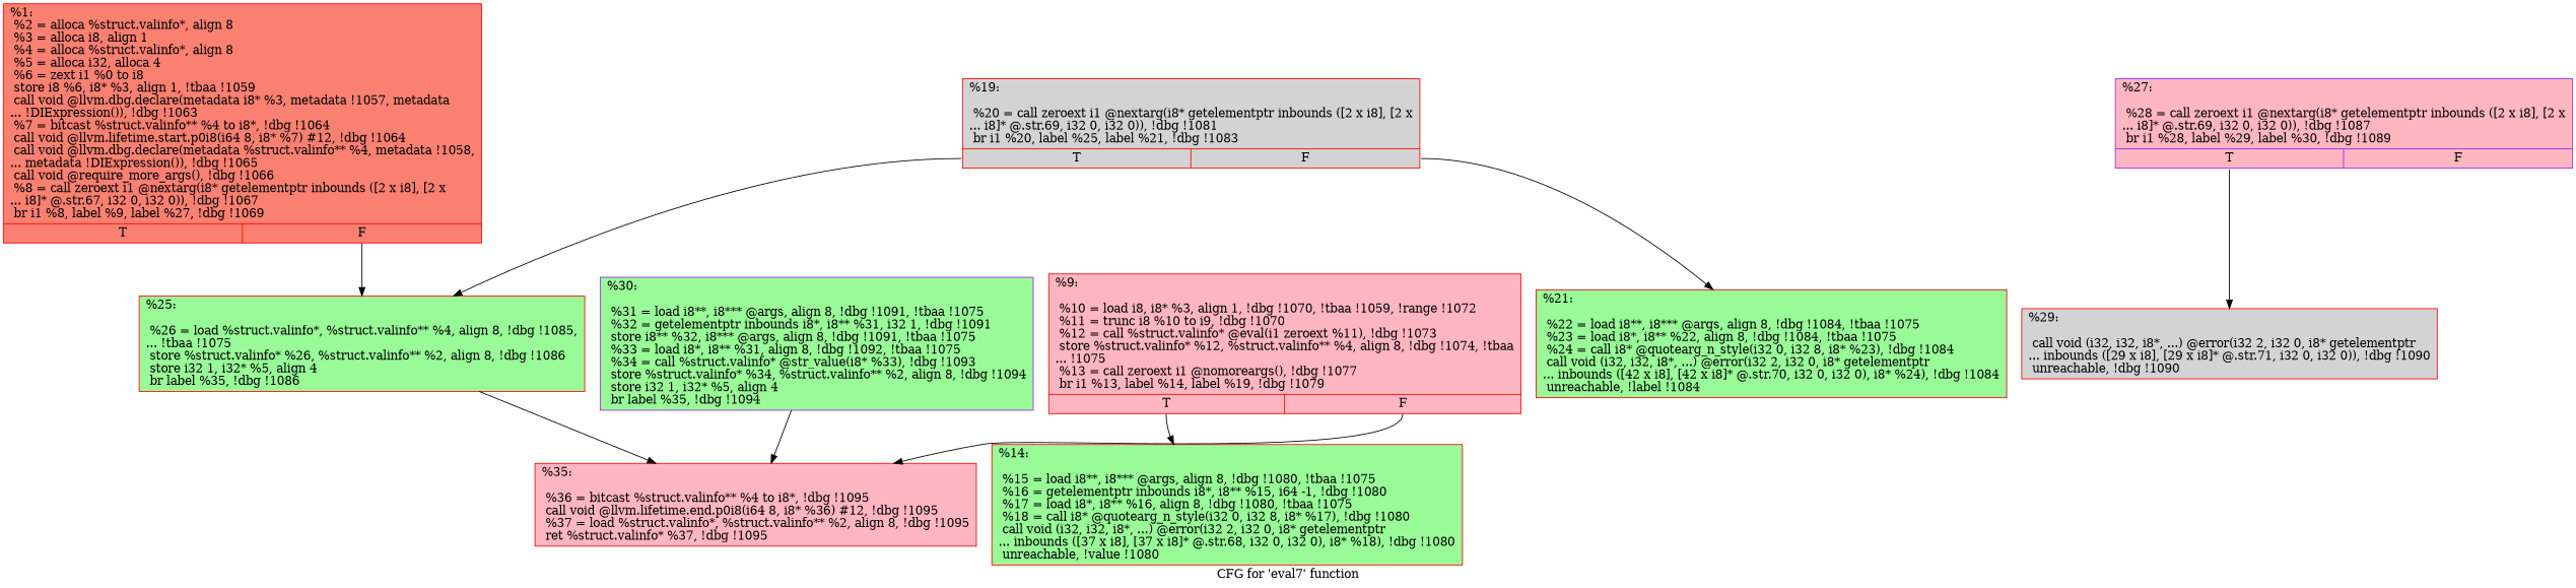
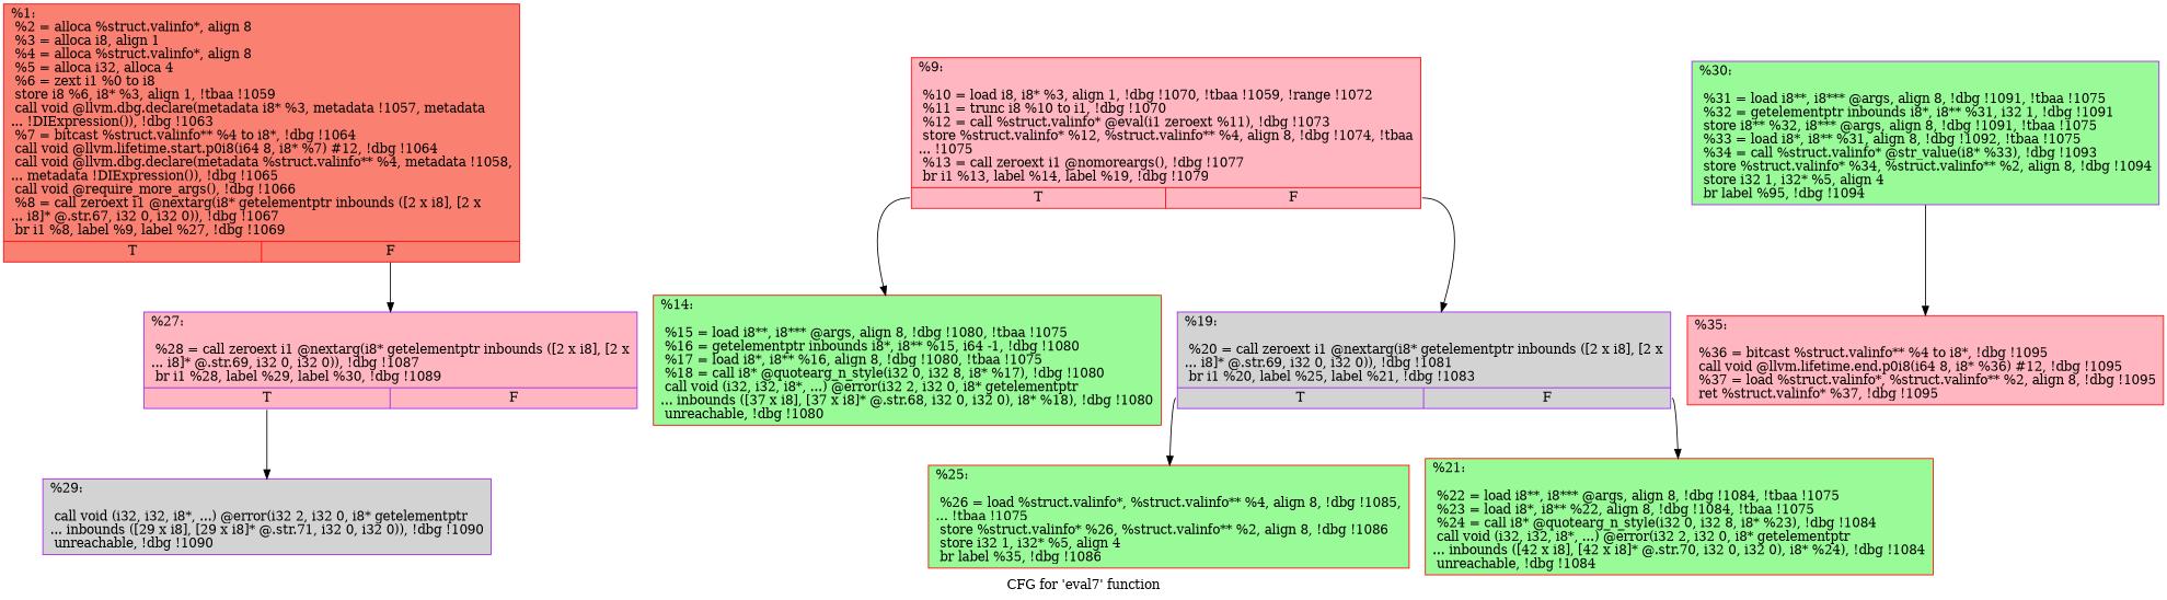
  digraph {
    label="CFG for 'eval7' function"
    node [color=red fillcolor=palegreen shape=record style=filled]
    edge [tailport=s0]
    n1 [fillcolor=salmon label="{%1:\l  %2 = alloca %struct.valinfo*, align 8\l  %3 = alloca i8, align 1\l  %4 = alloca %struct.valinfo*, align 8\l  %5 = alloca i32, alloca 4\l  %6 = zext i1 %0 to i8\l  store i8 %6, i8* %3, align 1, !tbaa !1059\l  call void @llvm.dbg.declare(metadata i8* %3, metadata !1057, metadata\l... !DIExpression()), !dbg !1063\l  %7 = bitcast %struct.valinfo** %4 to i8*, !dbg !1064\l  call void @llvm.lifetime.start.p0i8(i64 8, i8* %7) #12, !dbg !1064\l  call void @llvm.dbg.declare(metadata %struct.valinfo** %4, metadata !1058,\l... metadata !DIExpression()), !dbg !1065\l  call void @require_more_args(), !dbg !1066\l  %8 = call zeroext i1 @nextarg(i8* getelementptr inbounds ([2 x i8], [2 x\l... i8]* @.str.67, i32 0, i32 0)), !dbg !1067\l  br i1 %8, label %9, label %27, !dbg !1069\l|{<s0>T|<s1>F}}"]
    n2 [color=purple fillcolor=lightpink label="{%27:\l\l  %28 = call zeroext i1 @nextarg(i8* getelementptr inbounds ([2 x i8], [2 x\l... i8]* @.str.69, i32 0, i32 0)), !dbg !1087\l  br i1 %28, label %29, label %30, !dbg !1089\l|{<s0>T|<s1>F}}"]
-   n3 [fillcolor=lightpink label="{%9:\l\l  %10 = load i8, i8* %3, align 1, !dbg !1070, !tbaa !1059, !range !1072\l  %11 = trunc i8 %10 to i9, !dbg !1070\l  %12 = call %struct.valinfo* @eval(i1 zeroext %11), !dbg !1073\l  store %struct.valinfo* %12, %struct.valinfo** %4, align 8, !dbg !1074, !tbaa\l... !1075\l  %13 = call zeroext i1 @nomoreargs(), !dbg !1077\l  br i1 %13, label %14, label %19, !dbg !1079\l|{<s0>T|<s1>F}}"]
-   n4 [label="{%14:\l\l  %15 = load i8**, i8*** @args, align 8, !dbg !1080, !tbaa !1075\l  %16 = getelementptr inbounds i8*, i8** %15, i64 -1, !dbg !1080\l  %17 = load i8*, i8** %16, align 8, !dbg !1080, !tbaa !1075\l  %18 = call i8* @quotearg_n_style(i32 0, i32 8, i8* %17), !dbg !1080\l  call void (i32, i32, i8*, ...) @error(i32 2, i32 0, i8* getelementptr\l... inbounds ([37 x i8], [37 x i8]* @.str.68, i32 0, i32 0), i8* %18), !dbg !1080\l  unreachable, !value !1080\l}"]
-   n5 [fillcolor=lightgrey label="{%19:\l\l  %20 = call zeroext i1 @nextarg(i8* getelementptr inbounds ([2 x i8], [2 x\l... i8]* @.str.69, i32 0, i32 0)), !dbg !1081\l  br i1 %20, label %25, label %21, !dbg !1083\l|{<s0>T|<s1>F}}"]
-   n6 [fillcolor=lightgrey label="{%29:\l\l  call void (i32, i32, i8*, ...) @error(i32 2, i32 0, i8* getelementptr\l... inbounds ([29 x i8], [29 x i8]* @.str.71, i32 0, i32 0)), !dbg !1090\l  unreachable, !dbg !1090\l}"]
+   n3 [fillcolor=lightpink label="{%9:\l\l  %10 = load i8, i8* %3, align 1, !dbg !1070, !tbaa !1059, !range !1072\l  %11 = trunc i8 %10 to i1, !dbg !1070\l  %12 = call %struct.valinfo* @eval(i1 zeroext %11), !dbg !1073\l  store %struct.valinfo* %12, %struct.valinfo** %4, align 8, !dbg !1074, !tbaa\l... !1075\l  %13 = call zeroext i1 @nomoreargs(), !dbg !1077\l  br i1 %13, label %14, label %19, !dbg !1079\l|{<s0>T|<s1>F}}"]
+   n4 [label="{%14:\l\l  %15 = load i8**, i8*** @args, align 8, !dbg !1080, !tbaa !1075\l  %16 = getelementptr inbounds i8*, i8** %15, i64 -1, !dbg !1080\l  %17 = load i8*, i8** %16, align 8, !dbg !1080, !tbaa !1075\l  %18 = call i8* @quotearg_n_style(i32 0, i32 8, i8* %17), !dbg !1080\l  call void (i32, i32, i8*, ...) @error(i32 2, i32 0, i8* getelementptr\l... inbounds ([37 x i8], [37 x i8]* @.str.68, i32 0, i32 0), i8* %18), !dbg !1080\l  unreachable, !dbg !1080\l}"]
+   n5 [color=purple fillcolor=lightgrey label="{%19:\l\l  %20 = call zeroext i1 @nextarg(i8* getelementptr inbounds ([2 x i8], [2 x\l... i8]* @.str.69, i32 0, i32 0)), !dbg !1081\l  br i1 %20, label %25, label %21, !dbg !1083\l|{<s0>T|<s1>F}}"]
+   n6 [color=purple fillcolor=lightgrey label="{%29:\l\l  call void (i32, i32, i8*, ...) @error(i32 2, i32 0, i8* getelementptr\l... inbounds ([29 x i8], [29 x i8]* @.str.71, i32 0, i32 0)), !dbg !1090\l  unreachable, !dbg !1090\l}"]
    n7 [label="{%25:\l\l  %26 = load %struct.valinfo*, %struct.valinfo** %4, align 8, !dbg !1085,\l... !tbaa !1075\l  store %struct.valinfo* %26, %struct.valinfo** %2, align 8, !dbg !1086\l  store i32 1, i32* %5, align 4\l  br label %35, !dbg !1086\l}"]
-   n8 [label="{%21:\l\l  %22 = load i8**, i8*** @args, align 8, !dbg !1084, !tbaa !1075\l  %23 = load i8*, i8** %22, align 8, !dbg !1084, !tbaa !1075\l  %24 = call i8* @quotearg_n_style(i32 0, i32 8, i8* %23), !dbg !1084\l  call void (i32, i32, i8*, ...) @error(i32 2, i32 0, i8* getelementptr\l... inbounds ([42 x i8], [42 x i8]* @.str.70, i32 0, i32 0), i8* %24), !dbg !1084\l  unreachable, !label !1084\l}"]
-   n9 [color=purple label="{%30:\l\l  %31 = load i8**, i8*** @args, align 8, !dbg !1091, !tbaa !1075\l  %32 = getelementptr inbounds i8*, i8** %31, i32 1, !dbg !1091\l  store i8** %32, i8*** @args, align 8, !dbg !1091, !tbaa !1075\l  %33 = load i8*, i8** %31, align 8, !dbg !1092, !tbaa !1075\l  %34 = call %struct.valinfo* @str_value(i8* %33), !dbg !1093\l  store %struct.valinfo* %34, %struct.valinfo** %2, align 8, !dbg !1094\l  store i32 1, i32* %5, align 4\l  br label %35, !dbg !1094\l}"]
+   n8 [label="{%21:\l\l  %22 = load i8**, i8*** @args, align 8, !dbg !1084, !tbaa !1075\l  %23 = load i8*, i8** %22, align 8, !dbg !1084, !tbaa !1075\l  %24 = call i8* @quotearg_n_style(i32 0, i32 8, i8* %23), !dbg !1084\l  call void (i32, i32, i8*, ...) @error(i32 2, i32 0, i8* getelementptr\l... inbounds ([42 x i8], [42 x i8]* @.str.70, i32 0, i32 0), i8* %24), !dbg !1084\l  unreachable, !dbg !1084\l}"]
+   n9 [color=purple label="{%30:\l\l  %31 = load i8**, i8*** @args, align 8, !dbg !1091, !tbaa !1075\l  %32 = getelementptr inbounds i8*, i8** %31, i32 1, !dbg !1091\l  store i8** %32, i8*** @args, align 8, !dbg !1091, !tbaa !1075\l  %33 = load i8*, i8** %31, align 8, !dbg !1092, !tbaa !1075\l  %34 = call %struct.valinfo* @str_value(i8* %33), !dbg !1093\l  store %struct.valinfo* %34, %struct.valinfo** %2, align 8, !dbg !1094\l  store i32 1, i32* %5, align 4\l  br label %95, !dbg !1094\l}"]
    n10 [fillcolor=lightpink label="{%35:\l\l  %36 = bitcast %struct.valinfo** %4 to i8*, !dbg !1095\l  call void @llvm.lifetime.end.p0i8(i64 8, i8* %36) #12, !dbg !1095\l  %37 = load %struct.valinfo*, %struct.valinfo** %2, align 8, !dbg !1095\l  ret %struct.valinfo* %37, !dbg !1095\l}"]
-   n1 -> n7 [tailport=s1]
+   n1 -> n2 [tailport=s1]
    n2 -> n6
    n3 -> n4
-   n3 -> n10 [tailport=s1]
+   n3 -> n5 [tailport=s1]
    n5 -> n7
    n5 -> n8 [tailport=s1]
-   n7 -> n10
    n9 -> n10
  }
